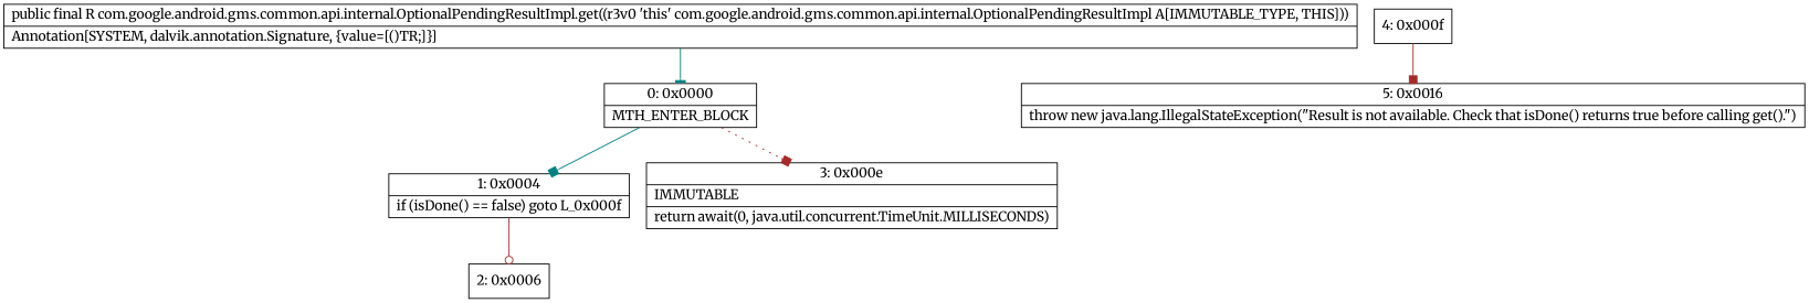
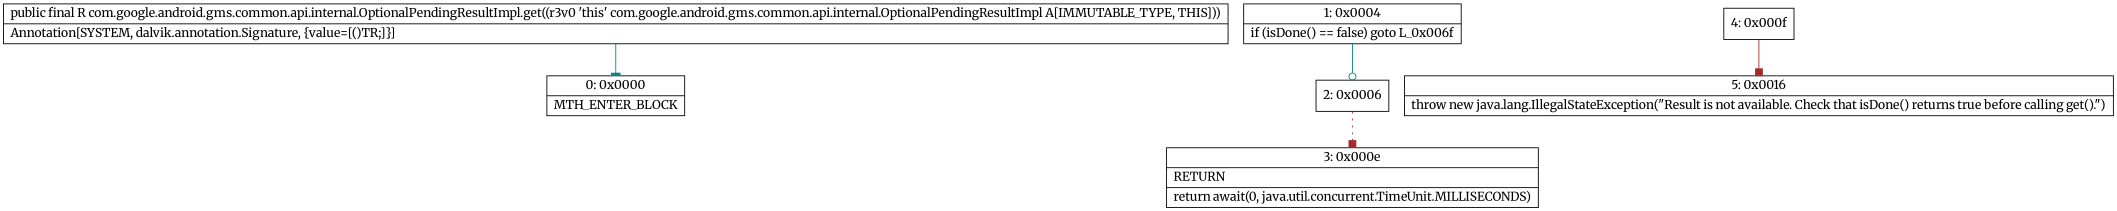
  digraph {
    fontname=Merriweather
    node [fontname=Merriweather shape=record]
    edge [arrowhead=box color=brown fontname=Merriweather style=solid]
    n1 [label="{0\:\ 0x0000|MTH_ENTER_BLOCK\l}"]
-   n2 [label="{1\:\ 0x0004|if (isDone() == false) goto L_0x000f\l}"]
+   n2 [label="{1\:\ 0x0004|if (isDone() == false) goto L_0x006f\l}"]
    n3 [label="{2\:\ 0x0006}"]
-   n4 [label="{3\:\ 0x000e|IMMUTABLE\l|return await(0, java.util.concurrent.TimeUnit.MILLISECONDS)\l}"]
+   n4 [label="{3\:\ 0x000e|RETURN\l|return await(0, java.util.concurrent.TimeUnit.MILLISECONDS)\l}"]
    n5 [label="{4\:\ 0x000f}"]
    n6 [label="{5\:\ 0x0016|throw new java.lang.IllegalStateException(\"Result is not available. Check that isDone() returns true before calling get().\")\l}"]
    n7 [label="{public final R com.google.android.gms.common.api.internal.OptionalPendingResultImpl.get((r3v0 'this' com.google.android.gms.common.api.internal.OptionalPendingResultImpl A[IMMUTABLE_TYPE, THIS]))  | Annotation[SYSTEM, dalvik.annotation.Signature, \{value=[()TR;]\}]\l}"]
-   n1 -> n2 [color=teal]
-   n2 -> n3 [arrowhead=odot]
-   n1 -> n4 [style=dotted]
+   n2 -> n3 [arrowhead=odot color=teal]
+   n3 -> n4 [style=dotted]
    n5 -> n6
    n7 -> n1 [arrowhead=tee color=teal]
  }
